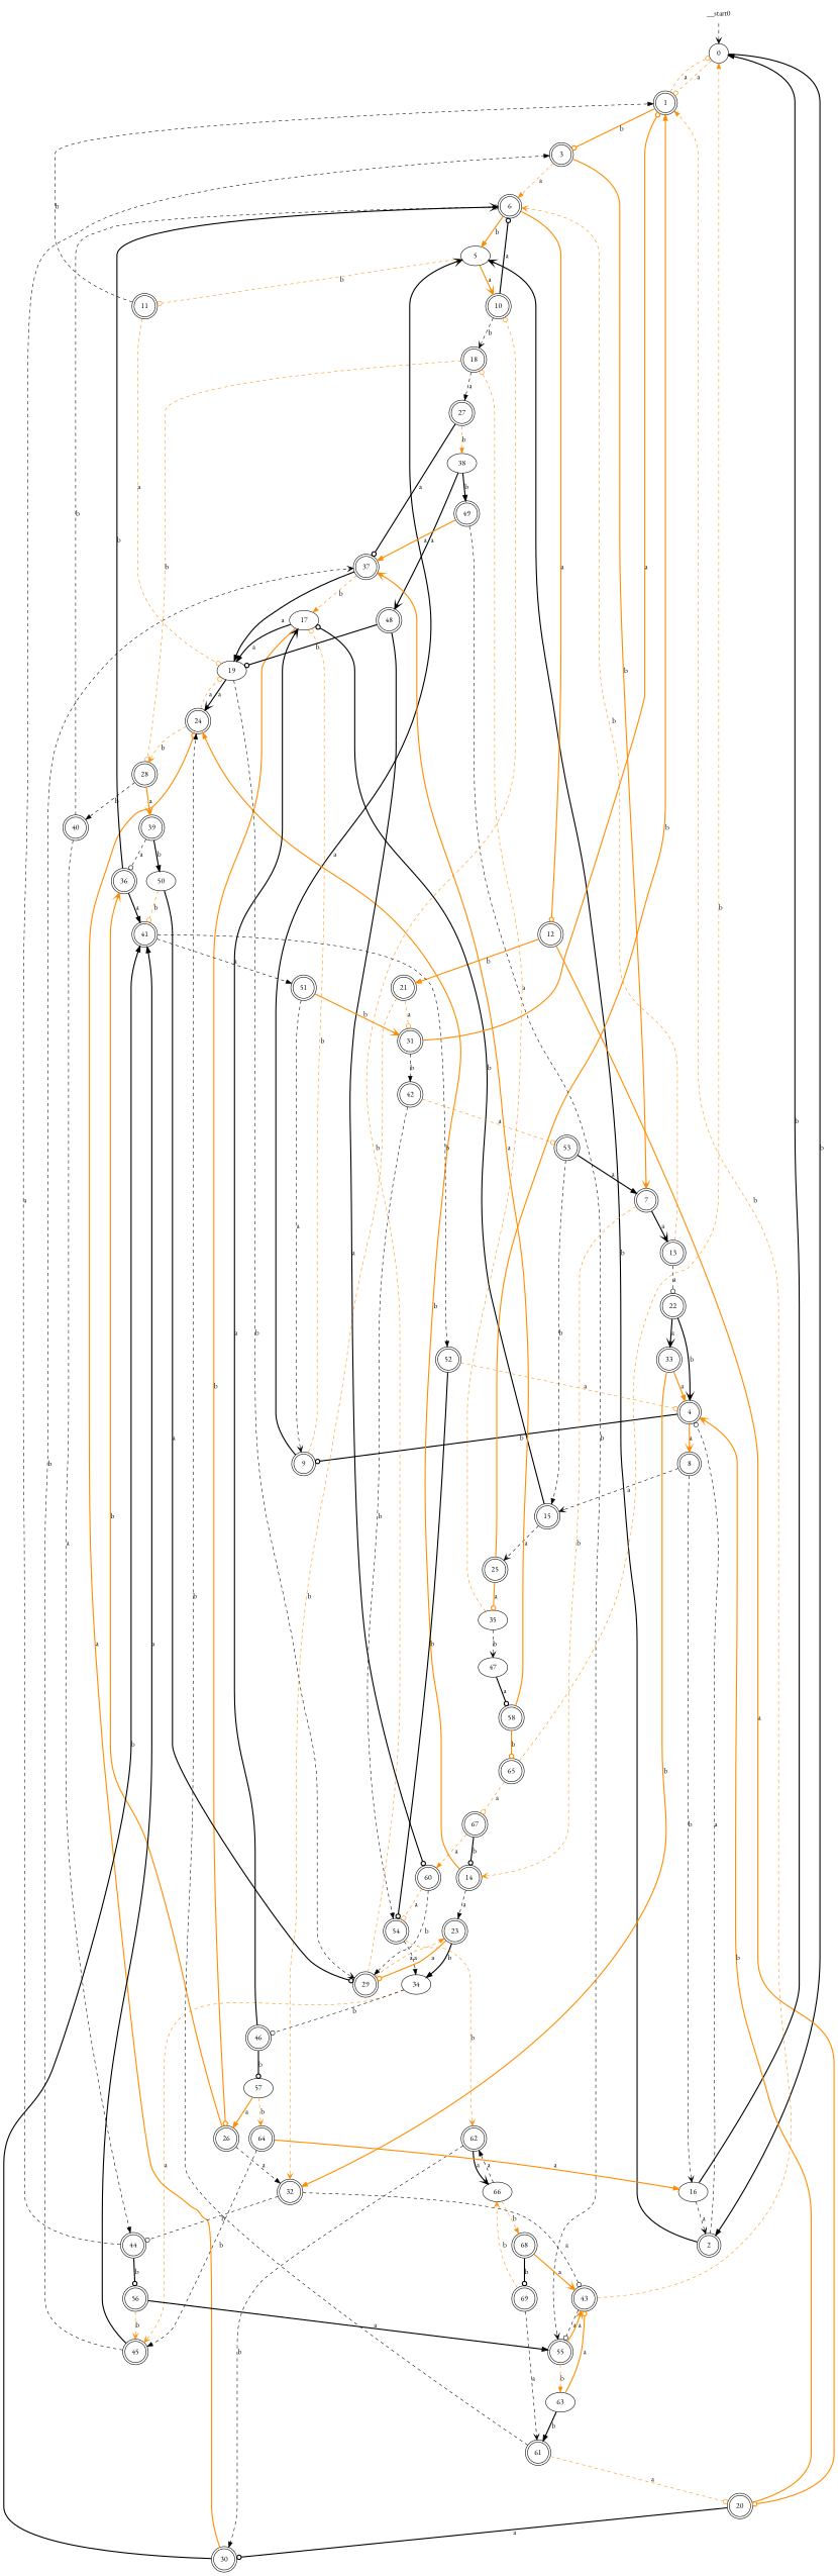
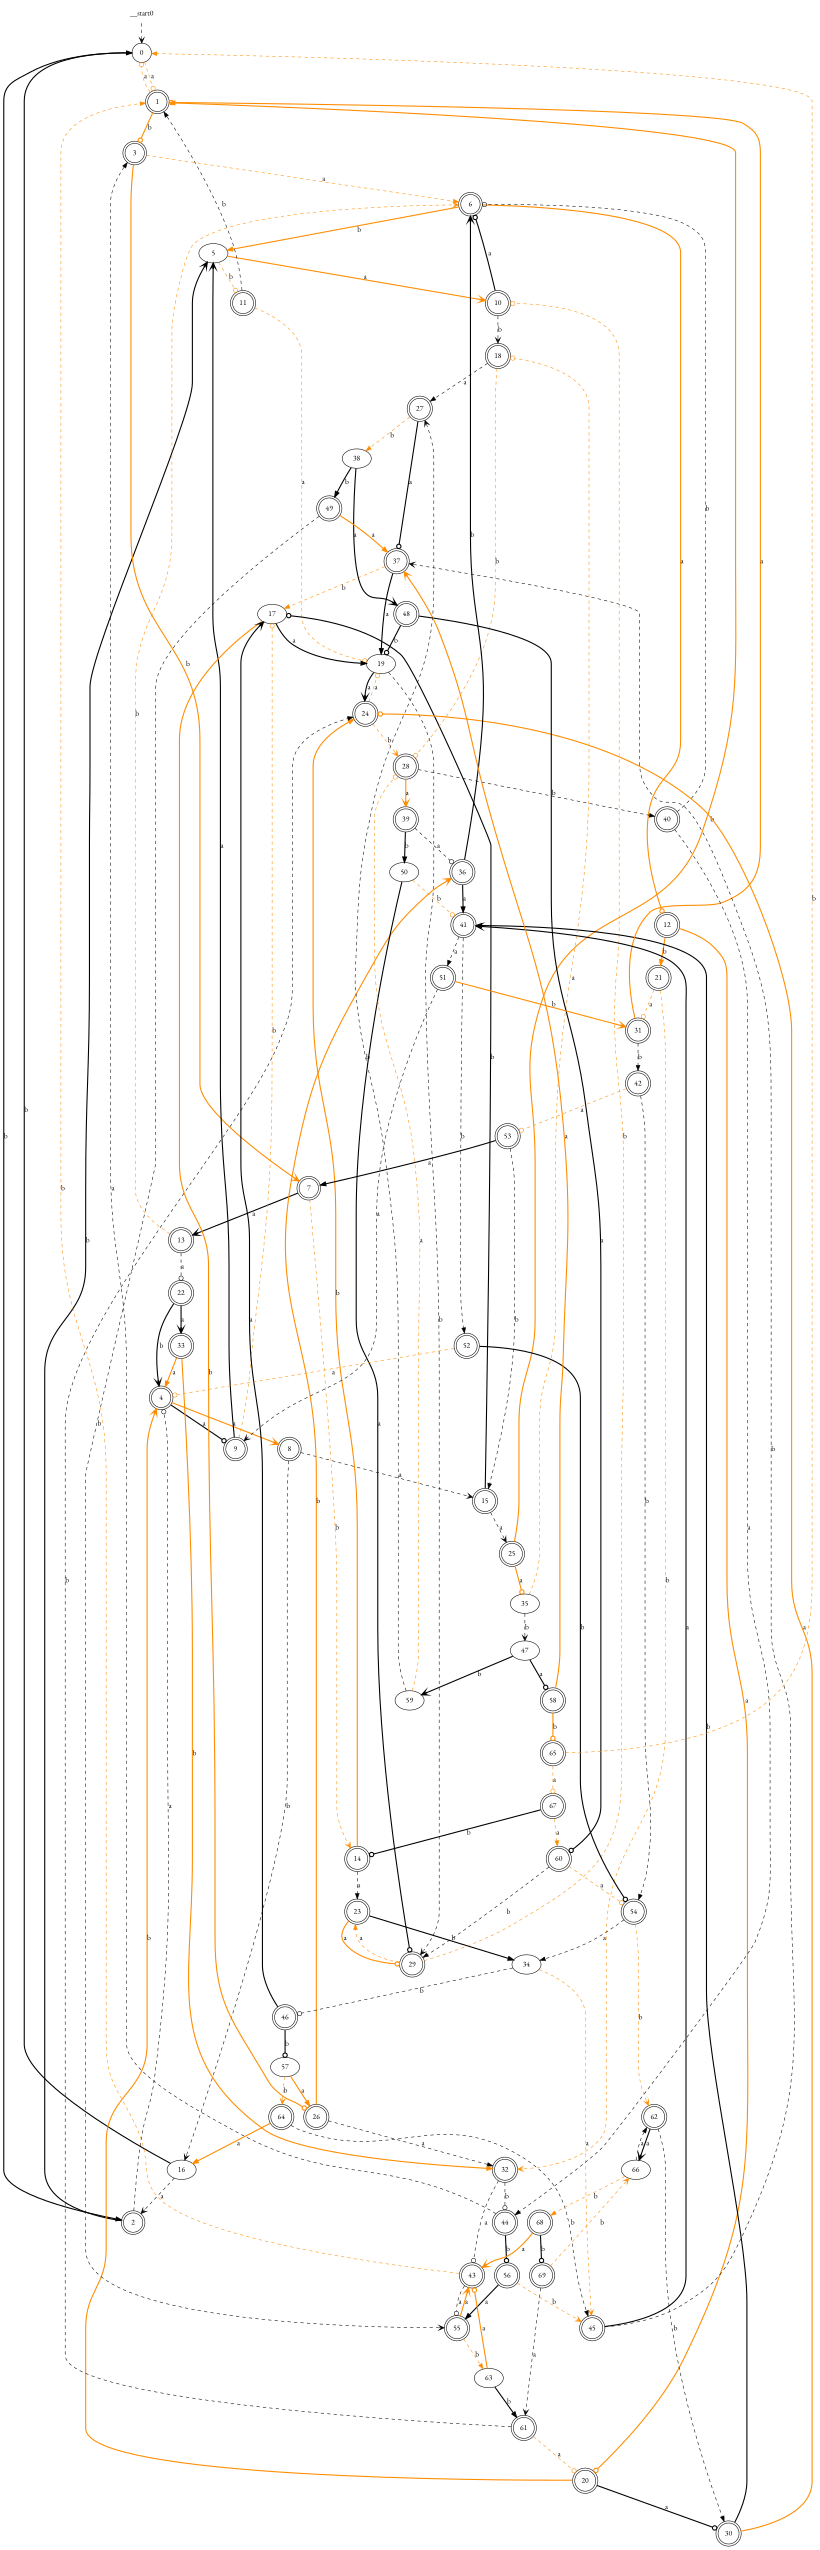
  digraph {
    fontname="EB Garamond"
    node [fontname="EB Garamond" shape=doublecircle]
    edge [arrowhead=odot color=black fontname="EB Garamond" style=dashed]
    __start0 [shape=none]
    0 [shape=circle]
    1
    2
    3
    4
    5 [shape=""]
    6
    7
    8
    9
    10
    11
    12
    13
    14
    15
    16 [shape=""]
    17 [shape=""]
    18
    19 [shape=""]
    20
    21
    22
    23
    24
    25
    26
    27
    28
    29
    30
    31
    32
    33
    34 [shape=""]
    35 [shape=""]
    36
    37
    38 [shape=""]
    39
    40
    41
    42
    43
    44
    45
    46
    47 [shape=""]
    48
    49
    50 [shape=""]
    51
    52
    53
    54
    55
    56
    57 [shape=""]
    58
+   59 [shape=""]
    60
    62
    63 [shape=""]
    64
    65
    61
    66 [shape=""]
    67
    68
    69
    __start0 -> 0 [arrowhead=vee]
    0 -> 1 [color=darkorange label=a]
    0 -> 2 [arrowhead=normal label=b style=bold]
    1 -> 0 [color=darkorange label=a]
    1 -> 3 [color=darkorange label=b style=bold]
    2 -> 4 [label=a]
    2 -> 5 [arrowhead=vee label=b style=bold]
    3 -> 6 [arrowhead=normal color=darkorange label=a]
    3 -> 7 [arrowhead=vee color=darkorange label=b style=bold]
    4 -> 8 [arrowhead=vee color=darkorange label=a style=bold]
-   4 -> 9 [label=b style=bold]
+   4 -> 9 [label=a style=bold]
    5 -> 10 [arrowhead=vee color=darkorange label=a style=bold]
    5 -> 11 [color=darkorange label=b]
    6 -> 5 [arrowhead=normal color=darkorange label=b style=bold]
    6 -> 12 [color=darkorange label=a style=bold]
    7 -> 13 [arrowhead=vee label=a style=bold]
    7 -> 14 [arrowhead=vee color=darkorange label=b]
    8 -> 15 [arrowhead=vee label=a]
    8 -> 16 [arrowhead=vee label=b]
    9 -> 5 [arrowhead=vee label=a style=bold]
    9 -> 17 [color=darkorange label=b]
    10 -> 6 [label=a style=bold]
    10 -> 18 [arrowhead=vee label=b]
    11 -> 1 [arrowhead=normal label=b]
    11 -> 19 [color=darkorange label=a]
    12 -> 20 [color=darkorange label=a style=bold]
    12 -> 21 [arrowhead=normal color=darkorange label=b style=bold]
    13 -> 6 [arrowhead=vee color=darkorange label=b]
    13 -> 22 [label=a]
    14 -> 23 [arrowhead=normal label=a]
    14 -> 24 [arrowhead=normal color=darkorange label=b style=bold]
    15 -> 17 [label=b style=bold]
    15 -> 25 [arrowhead=vee label=a]
    16 -> 0 [arrowhead=normal label=b style=bold]
    16 -> 2 [arrowhead=vee label=a]
    17 -> 19 [arrowhead=normal label=a style=bold]
    17 -> 26 [color=darkorange label=b style=bold]
    18 -> 27 [arrowhead=normal label=a]
    18 -> 28 [color=darkorange label=b]
    19 -> 24 [arrowhead=vee label=a style=bold]
    19 -> 29 [arrowhead=vee label=b]
    20 -> 4 [arrowhead=vee color=darkorange label=b style=bold]
    20 -> 30 [label=a style=bold]
    21 -> 31 [color=darkorange label=a]
    21 -> 32 [arrowhead=vee color=darkorange label=b]
    22 -> 4 [arrowhead=vee label=b style=bold]
    22 -> 33 [arrowhead=vee label=a style=bold]
    23 -> 29 [color=darkorange label=a style=bold]
    23 -> 34 [arrowhead=normal label=b style=bold]
    24 -> 19 [color=darkorange label=a]
    24 -> 28 [arrowhead=vee color=darkorange label=b]
    25 -> 1 [arrowhead=normal color=darkorange label=b style=bold]
    25 -> 35 [color=darkorange label=a style=bold]
    26 -> 32 [arrowhead=normal label=a]
    26 -> 36 [arrowhead=vee color=darkorange label=b style=bold]
    27 -> 37 [label=a style=bold]
    27 -> 38 [arrowhead=normal color=darkorange label=b]
    28 -> 39 [arrowhead=vee color=darkorange label=a style=bold]
    28 -> 40 [arrowhead=normal label=b]
    29 -> 10 [color=darkorange label=b]
    29 -> 23 [arrowhead=normal color=darkorange label=a]
    30 -> 24 [color=darkorange label=a style=bold]
    30 -> 41 [arrowhead=normal label=b style=bold]
    31 -> 1 [color=darkorange label=a style=bold]
    31 -> 42 [arrowhead=normal label=b]
    32 -> 43 [label=a]
    32 -> 44 [label=b]
    33 -> 4 [arrowhead=normal color=darkorange label=a style=bold]
    33 -> 32 [arrowhead=normal color=darkorange label=b style=bold]
    34 -> 45 [arrowhead=vee color=darkorange label=a]
    34 -> 46 [label=b]
    35 -> 18 [color=darkorange label=a]
    35 -> 47 [arrowhead=vee label=b]
    36 -> 6 [arrowhead=vee label=b style=bold]
    36 -> 41 [arrowhead=normal label=a style=bold]
    37 -> 17 [arrowhead=normal color=darkorange label=b]
    37 -> 19 [arrowhead=normal label=a style=bold]
    38 -> 48 [arrowhead=vee label=a style=bold]
    38 -> 49 [arrowhead=normal label=b style=bold]
    39 -> 36 [label=a]
    39 -> 50 [arrowhead=normal label=b style=bold]
    40 -> 6 [label=b]
    40 -> 44 [arrowhead=normal label=a]
    41 -> 51 [arrowhead=normal label=a]
    41 -> 52 [arrowhead=normal label=b]
    42 -> 53 [color=darkorange label=a]
    42 -> 54 [arrowhead=normal label=b]
    43 -> 1 [arrowhead=normal color=darkorange label=b]
    43 -> 55 [label=a]
    44 -> 3 [arrowhead=normal label=a]
    44 -> 56 [label=b style=bold]
    45 -> 37 [arrowhead=vee label=b]
-   45 -> 41 [arrowhead=normal label=a style=bold]
+   45 -> 41 [arrowhead=vee label=a style=bold]
    46 -> 17 [arrowhead=vee label=a style=bold]
    46 -> 57 [label=b style=bold]
    47 -> 58 [label=a style=bold]
+   47 -> 59 [arrowhead=vee label=b style=bold]
    48 -> 19 [label=b style=bold]
    48 -> 60 [label=a style=bold]
    49 -> 37 [arrowhead=normal color=darkorange label=a style=bold]
    49 -> 55 [arrowhead=vee label=b]
    50 -> 29 [label=a style=bold]
    50 -> 41 [color=darkorange label=b]
    51 -> 9 [arrowhead=vee label=a]
    51 -> 31 [arrowhead=vee color=darkorange label=b style=bold]
    52 -> 4 [color=darkorange label=a]
    52 -> 54 [label=b style=bold]
    53 -> 7 [arrowhead=normal label=a style=bold]
    53 -> 15 [arrowhead=normal label=b]
    54 -> 34 [arrowhead=normal label=a]
    54 -> 62 [arrowhead=vee color=darkorange label=b]
    55 -> 43 [arrowhead=vee color=darkorange label=a style=bold]
    55 -> 63 [arrowhead=normal color=darkorange label=b]
    56 -> 45 [arrowhead=vee color=darkorange label=b]
    56 -> 55 [arrowhead=normal label=a style=bold]
    57 -> 26 [arrowhead=normal color=darkorange label=a style=bold]
    57 -> 64 [arrowhead=vee color=darkorange label=b]
    58 -> 37 [arrowhead=vee color=darkorange label=a style=bold]
    58 -> 65 [color=darkorange label=b style=bold]
+   59 -> 27 [arrowhead=vee label=b]
+   59 -> 28 [color=darkorange label=a]
    60 -> 29 [arrowhead=normal label=b]
    60 -> 54 [color=darkorange label=a]
    62 -> 30 [arrowhead=normal label=b]
    62 -> 66 [arrowhead=vee label=a style=bold]
    63 -> 43 [color=darkorange label=a style=bold]
    63 -> 61 [arrowhead=normal label=b style=bold]
    64 -> 16 [arrowhead=normal color=darkorange label=a style=bold]
    64 -> 45 [arrowhead=normal label=b]
    65 -> 0 [arrowhead=normal color=darkorange label=b]
    65 -> 67 [color=darkorange label=a]
    61 -> 20 [color=darkorange label=a]
    61 -> 24 [arrowhead=normal label=b]
    66 -> 62 [arrowhead=normal label=a]
    66 -> 68 [arrowhead=normal color=darkorange label=b]
    67 -> 14 [label=b style=bold]
    67 -> 60 [arrowhead=normal color=darkorange label=a]
    68 -> 43 [arrowhead=vee color=darkorange label=a style=bold]
    68 -> 69 [label=b style=bold]
    69 -> 61 [arrowhead=vee label=a]
    69 -> 66 [arrowhead=vee color=darkorange label=b]
  }
